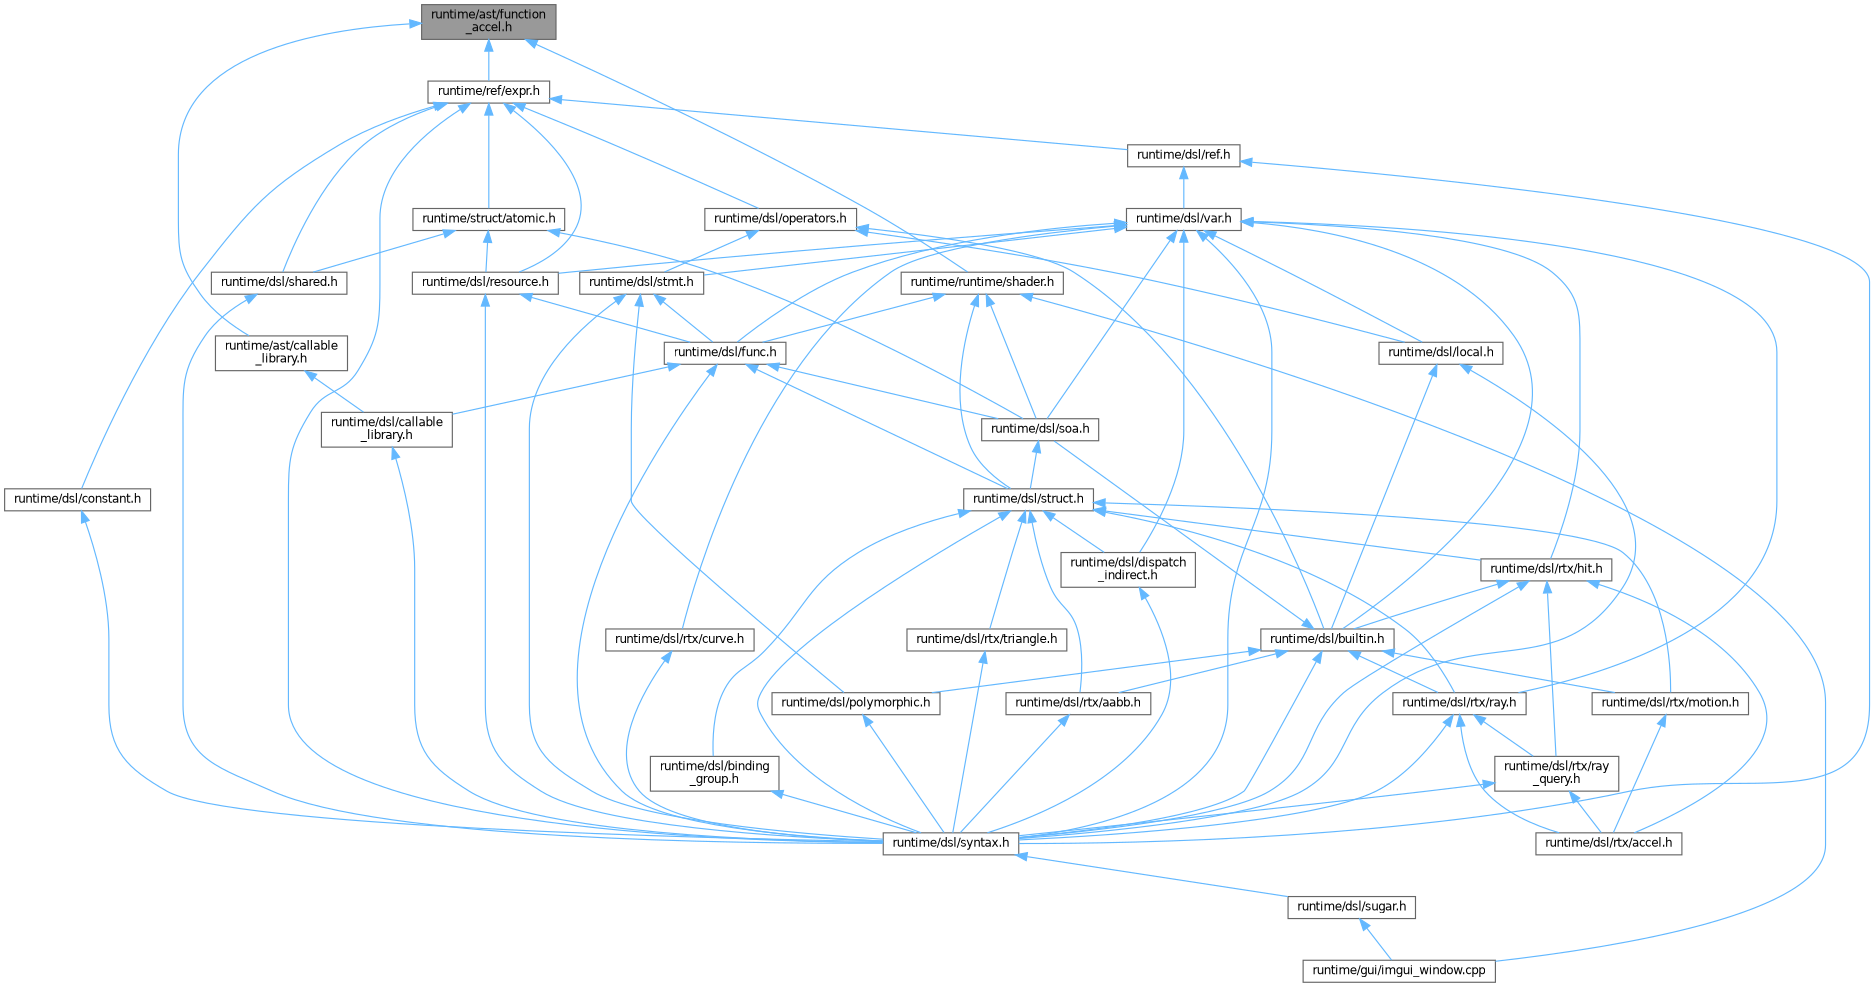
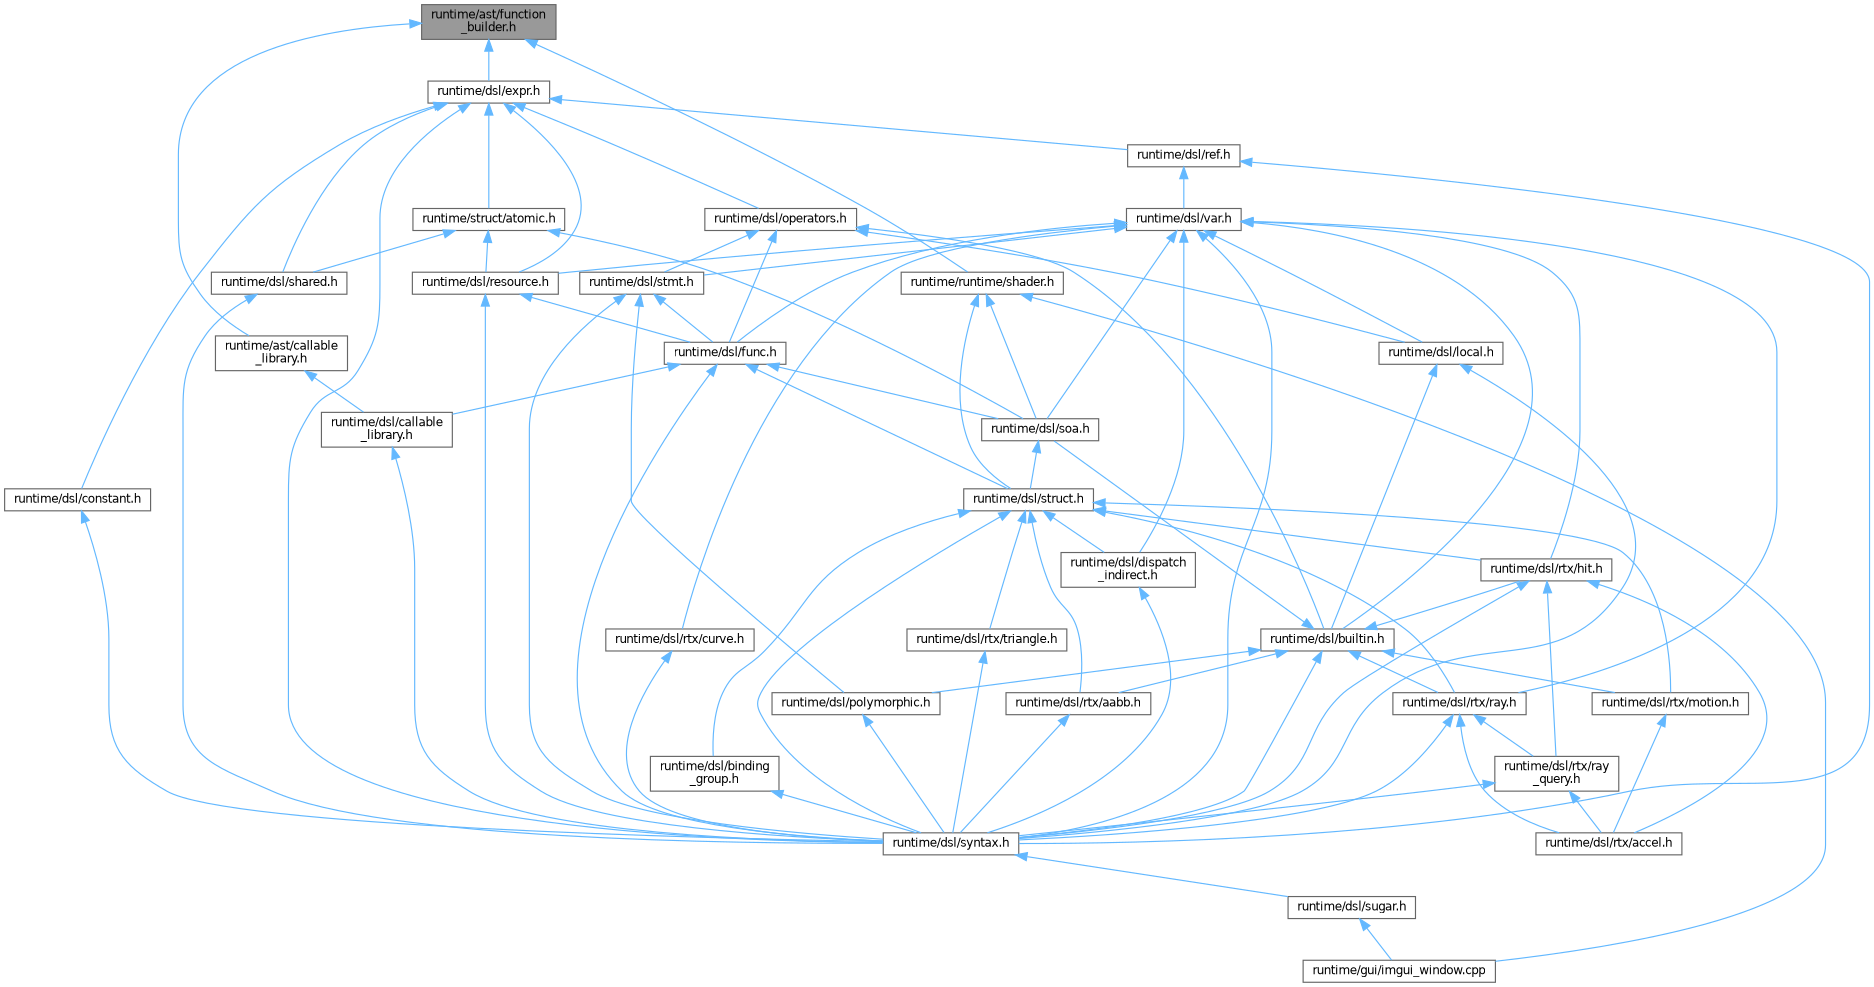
  digraph {
    node [color=grey40 fillcolor=white fontname=Helvetica fontsize=10 shape=box style=filled]
    edge [color=steelblue1 dir=back fontname=Helvetica fontsize=10 labelfontname=Helvetica labelfontsize=10 style=solid]
-   n1 [color=gray40 fillcolor=grey60 fontcolor=black height=0.2 label="runtime/ast/function\l_accel.h" width=0.4]
+   n1 [color=gray40 fillcolor=grey60 fontcolor=black height=0.2 label="runtime/ast/function\l_builder.h" width=0.4]
    n2 [height=0.2 label="runtime/ast/callable\l_library.h" width=0.4]
-   n3 [height=0.2 label="runtime/ref/expr.h" width=0.4]
+   n3 [height=0.2 label="runtime/dsl/expr.h" width=0.4]
    n4 [height=0.2 label="runtime/runtime/shader.h" width=0.4]
    n5 [height=0.2 label="runtime/dsl/callable\l_library.h" width=0.4]
    n6 [height=0.2 label="runtime/dsl/syntax.h" width=0.4]
    n7 [height=0.2 label="runtime/struct/atomic.h" width=0.4]
    n8 [height=0.2 label="runtime/dsl/resource.h" width=0.4]
    n9 [height=0.2 label="runtime/dsl/shared.h" width=0.4]
    n10 [height=0.2 label="runtime/dsl/constant.h" width=0.4]
    n11 [height=0.2 label="runtime/dsl/operators.h" width=0.4]
    n12 [height=0.2 label="runtime/dsl/ref.h" width=0.4]
    n13 [height=0.2 label="runtime/gui/imgui_window.cpp" width=0.4]
    n14 [height=0.2 label="runtime/dsl/soa.h" width=0.4]
    n15 [height=0.2 label="runtime/dsl/func.h" width=0.4]
    n16 [height=0.2 label="runtime/dsl/struct.h" width=0.4]
    n17 [height=0.2 label="runtime/dsl/sugar.h" width=0.4]
    n18 [height=0.2 label="runtime/dsl/dispatch\l_indirect.h" width=0.4]
    n19 [height=0.2 label="runtime/dsl/builtin.h" width=0.4]
    n20 [height=0.2 label="runtime/dsl/local.h" width=0.4]
    n21 [height=0.2 label="runtime/dsl/stmt.h" width=0.4]
    n22 [height=0.2 label="runtime/dsl/var.h" width=0.4]
    n23 [height=0.2 label="runtime/dsl/binding\l_group.h" width=0.4]
    n24 [height=0.2 label="runtime/dsl/rtx/aabb.h" width=0.4]
    n25 [height=0.2 label="runtime/dsl/rtx/hit.h" width=0.4]
    n26 [height=0.2 label="runtime/dsl/rtx/motion.h" width=0.4]
    n27 [height=0.2 label="runtime/dsl/rtx/ray.h" width=0.4]
    n28 [height=0.2 label="runtime/dsl/rtx/triangle.h" width=0.4]
    n29 [height=0.2 label="runtime/dsl/rtx/accel.h" width=0.4]
    n30 [height=0.2 label="runtime/dsl/rtx/ray\l_query.h" width=0.4]
    n31 [height=0.2 label="runtime/dsl/polymorphic.h" width=0.4]
    n32 [height=0.2 label="runtime/dsl/rtx/curve.h" width=0.4]
    n1 -> n2
    n1 -> n3
    n1 -> n4
    n2 -> n5
    n3 -> n6
    n3 -> n7
    n3 -> n8
    n3 -> n9
    n3 -> n10
    n3 -> n11
    n3 -> n12
    n4 -> n13
    n4 -> n14
-   n4 -> n15
+   n11 -> n15
    n4 -> n16
    n5 -> n6
    n6 -> n17
    n7 -> n8
    n7 -> n9
    n7 -> n14
    n8 -> n6
    n8 -> n15
    n9 -> n6
    n10 -> n6
    n11 -> n19
    n11 -> n20
    n11 -> n21
    n12 -> n6
    n12 -> n22
    n14 -> n16
    n15 -> n5
    n15 -> n6
    n15 -> n14
    n15 -> n16
    n16 -> n6
    n16 -> n18
    n16 -> n23
    n16 -> n24
    n16 -> n25
    n16 -> n26
    n16 -> n27
    n16 -> n28
    n17 -> n13
    n18 -> n6
    n19 -> n6
    n19 -> n14
    n19 -> n24
-   n25 -> n19
+   n19 -> n25
    n19 -> n26
    n19 -> n27
    n19 -> n31
    n20 -> n6
    n20 -> n19
    n21 -> n6
    n21 -> n15
    n21 -> n31
    n22 -> n6
    n22 -> n8
    n22 -> n14
    n22 -> n15
    n22 -> n18
    n22 -> n19
    n22 -> n20
    n22 -> n21
    n22 -> n25
    n22 -> n27
    n22 -> n32
    n23 -> n6
    n24 -> n6
    n25 -> n6
    n25 -> n29
    n25 -> n30
    n26 -> n29
    n27 -> n6
    n27 -> n29
    n27 -> n30
    n28 -> n6
    n30 -> n6
    n30 -> n29
    n31 -> n6
    n32 -> n6
  }
